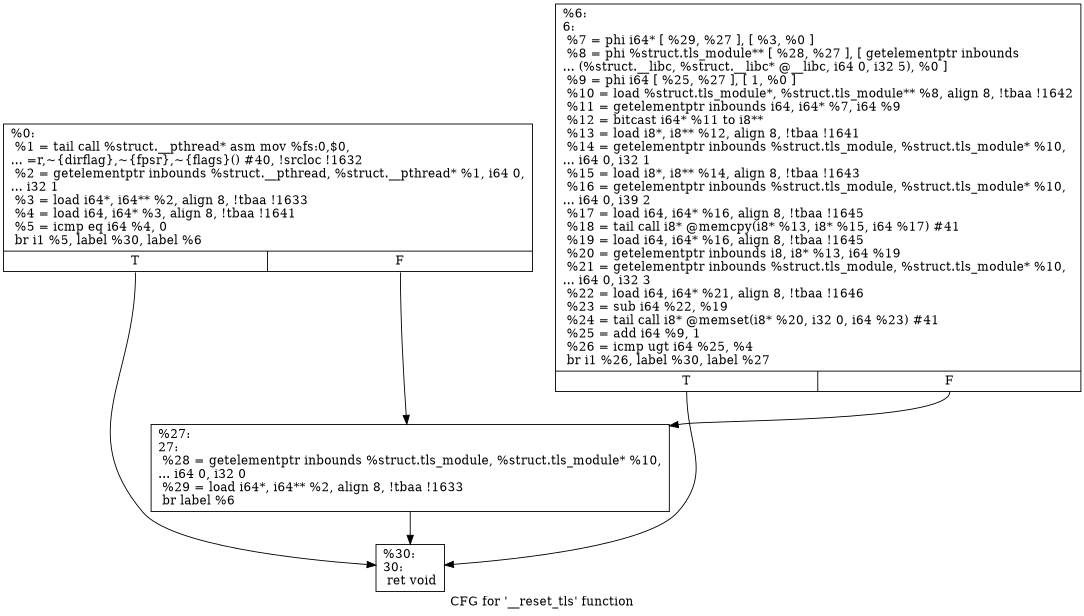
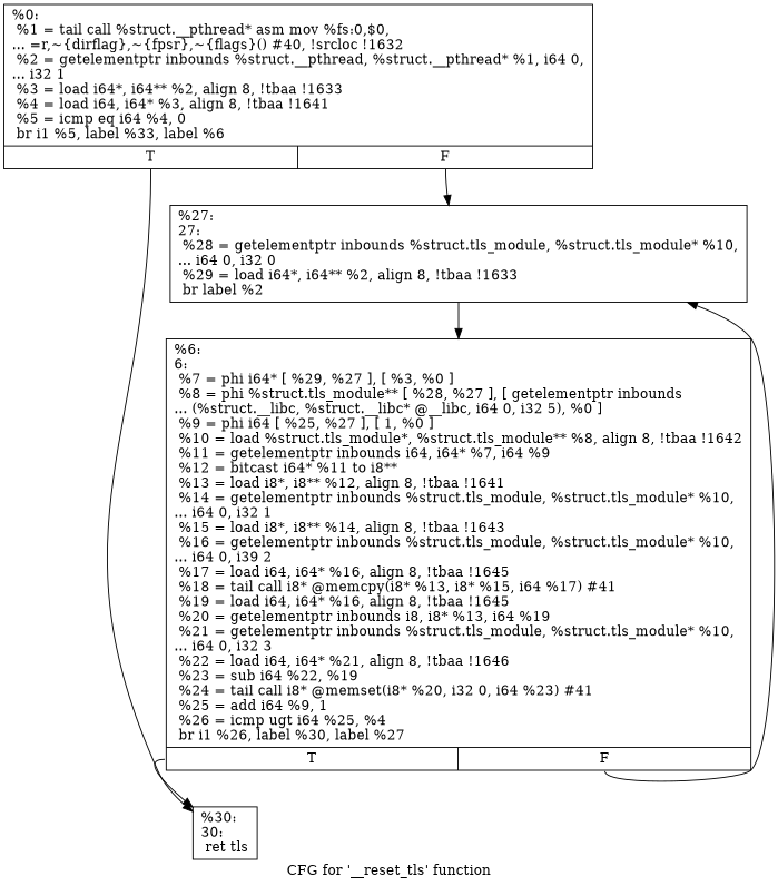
  digraph {
    label="CFG for '__reset_tls' function"
    node [shape=record]
    edge [tailport=s0]
-   n1 [label="{%0:\l  %1 = tail call %struct.__pthread* asm mov %fs:0,$0,\l... =r,~\{dirflag\},~\{fpsr\},~\{flags\}() #40, !srcloc !1632\l  %2 = getelementptr inbounds %struct.__pthread, %struct.__pthread* %1, i64 0,\l... i32 1\l  %3 = load i64*, i64** %2, align 8, !tbaa !1633\l  %4 = load i64, i64* %3, align 8, !tbaa !1641\l  %5 = icmp eq i64 %4, 0\l  br i1 %5, label %30, label %6\l|{<s0>T|<s1>F}}"]
-   n2 [label="{%30:\l30:                                               \l  ret void\l}"]
-   n3 [label="{%27:\l27:                                               \l  %28 = getelementptr inbounds %struct.tls_module, %struct.tls_module* %10,\l... i64 0, i32 0\l  %29 = load i64*, i64** %2, align 8, !tbaa !1633\l  br label %6\l}"]
+   n1 [label="{%0:\l  %1 = tail call %struct.__pthread* asm mov %fs:0,$0,\l... =r,~\{dirflag\},~\{fpsr\},~\{flags\}() #40, !srcloc !1632\l  %2 = getelementptr inbounds %struct.__pthread, %struct.__pthread* %1, i64 0,\l... i32 1\l  %3 = load i64*, i64** %2, align 8, !tbaa !1633\l  %4 = load i64, i64* %3, align 8, !tbaa !1641\l  %5 = icmp eq i64 %4, 0\l  br i1 %5, label %33, label %6\l|{<s0>T|<s1>F}}"]
+   n2 [label="{%30:\l30:                                               \l  ret tls\l}"]
+   n3 [label="{%27:\l27:                                               \l  %28 = getelementptr inbounds %struct.tls_module, %struct.tls_module* %10,\l... i64 0, i32 0\l  %29 = load i64*, i64** %2, align 8, !tbaa !1633\l  br label %2\l}"]
    n4 [label="{%6:\l6:                                                \l  %7 = phi i64* [ %29, %27 ], [ %3, %0 ]\l  %8 = phi %struct.tls_module** [ %28, %27 ], [ getelementptr inbounds\l... (%struct.__libc, %struct.__libc* @__libc, i64 0, i32 5), %0 ]\l  %9 = phi i64 [ %25, %27 ], [ 1, %0 ]\l  %10 = load %struct.tls_module*, %struct.tls_module** %8, align 8, !tbaa !1642\l  %11 = getelementptr inbounds i64, i64* %7, i64 %9\l  %12 = bitcast i64* %11 to i8**\l  %13 = load i8*, i8** %12, align 8, !tbaa !1641\l  %14 = getelementptr inbounds %struct.tls_module, %struct.tls_module* %10,\l... i64 0, i32 1\l  %15 = load i8*, i8** %14, align 8, !tbaa !1643\l  %16 = getelementptr inbounds %struct.tls_module, %struct.tls_module* %10,\l... i64 0, i39 2\l  %17 = load i64, i64* %16, align 8, !tbaa !1645\l  %18 = tail call i8* @memcpy(i8* %13, i8* %15, i64 %17) #41\l  %19 = load i64, i64* %16, align 8, !tbaa !1645\l  %20 = getelementptr inbounds i8, i8* %13, i64 %19\l  %21 = getelementptr inbounds %struct.tls_module, %struct.tls_module* %10,\l... i64 0, i32 3\l  %22 = load i64, i64* %21, align 8, !tbaa !1646\l  %23 = sub i64 %22, %19\l  %24 = tail call i8* @memset(i8* %20, i32 0, i64 %23) #41\l  %25 = add i64 %9, 1\l  %26 = icmp ugt i64 %25, %4\l  br i1 %26, label %30, label %27\l|{<s0>T|<s1>F}}"]
    n1 -> n2
    n1 -> n3 [tailport=s1]
-   n3 -> n2
+   n3 -> n4
    n4 -> n2
    n4 -> n3 [tailport=s1]
  }
